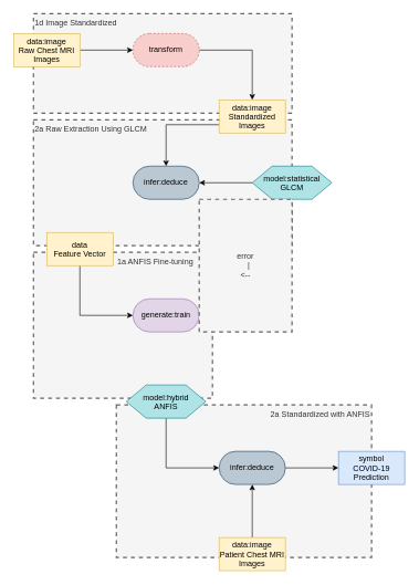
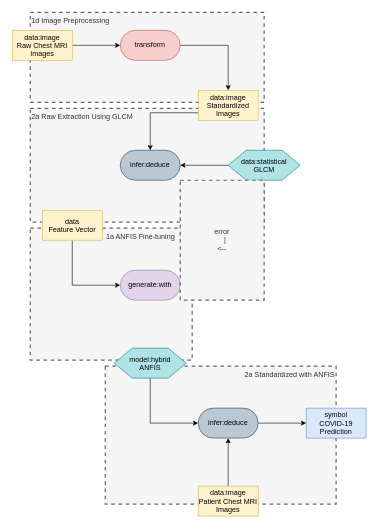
  <mxCell id="0" />
  <mxCell id="1" parent="0" />
  <mxCell id="2" value="2a Standardized with ANFIS" style="text;html=1;align=right;verticalAlign=top;whiteSpace=wrap;rounded=0;dashed=1;fillColor=#f5f5f5;fontColor=#333333;strokeColor=#666666;strokeWidth=2;" name="text" vertex="1" parent="1"><mxGeometry x="175" y="610" width="385" height="230" as="geometry" /></mxCell>
  <mxCell id="3" style="edgeStyle=orthogonalEdgeStyle;rounded=0;orthogonalLoop=1;jettySize=auto;html=1;exitX=0.5;exitY=1;exitDx=0;exitDy=0;entryX=0.5;entryY=0;entryDx=0;entryDy=0;align=right;endArrow=diamond;" edge="1" parent="1" source="18" target="21"><mxGeometry relative="1" as="geometry" /></mxCell>
  <mxCell id="4" value="1a ANFIS Fine-tuning&amp;nbsp;&amp;nbsp;&amp;nbsp;&amp;nbsp;&amp;nbsp;&amp;nbsp;&amp;nbsp;&amp;nbsp; " style="text;html=1;align=right;verticalAlign=top;whiteSpace=wrap;rounded=0;dashed=1;fillColor=#f5f5f5;fontColor=#333333;strokeColor=#666666;strokeWidth=2;" name="text" vertex="1" parent="1"><mxGeometry x="50" y="380" width="270" height="220" as="geometry" /></mxCell>
  <mxCell id="5" value="2a Raw Extraction Using GLCM" style="text;html=1;align=left;verticalAlign=top;whiteSpace=wrap;rounded=0;dashed=1;fillColor=#f5f5f5;fontColor=#333333;strokeColor=#666666;strokeWidth=2;" name="text" vertex="1" parent="1"><mxGeometry x="50" y="180" width="390" height="190" as="geometry" /></mxCell>
- <mxCell id="6" value="1d Image Standardized" style="text;html=1;align=left;verticalAlign=top;whiteSpace=wrap;rounded=0;dashed=1;fillColor=#f5f5f5;fontColor=#333333;strokeColor=#666666;strokeWidth=2;" name="text" vertex="1" parent="1"><mxGeometry x="50" y="20" width="390" height="150" as="geometry" /></mxCell>
+ <mxCell id="6" value="1d Image Preprocessing" style="text;html=1;align=left;verticalAlign=top;whiteSpace=wrap;rounded=0;dashed=1;fillColor=#f5f5f5;fontColor=#333333;strokeColor=#666666;strokeWidth=2;" name="text" vertex="1" parent="1"><mxGeometry x="50" y="20" width="390" height="150" as="geometry" /></mxCell>
  <mxCell id="7" style="edgeStyle=orthogonalEdgeStyle;rounded=0;orthogonalLoop=1;jettySize=auto;html=1;exitX=1;exitY=0.5;exitDx=0;exitDy=0;entryX=0;entryY=0.5;entryDx=0;entryDy=0;" edge="1" parent="1" source="8" target="10"><mxGeometry relative="1" as="geometry" /></mxCell>
  <mxCell id="8" value="data:image&#10;Raw Chest MRI&#10;Images" style="rectangle;fillColor=#fff2cc;strokeColor=#d6b656;" name="data" vertex="1" parent="1"><mxGeometry x="20" y="50" width="100" height="50" as="geometry" /></mxCell>
  <mxCell id="9" style="edgeStyle=orthogonalEdgeStyle;rounded=0;orthogonalLoop=1;jettySize=auto;html=1;exitX=1;exitY=0.5;exitDx=0;exitDy=0;entryX=0.5;entryY=0;entryDx=0;entryDy=0;" edge="1" parent="1" source="10" target="12"><mxGeometry relative="1" as="geometry" /></mxCell>
- <mxCell id="10" value="transform" style="rounded=1;whiteSpace=wrap;html=1;arcSize=50;fillColor=#f8cecc;strokeColor=#b85450;dashed=1;" name="transform" vertex="1" parent="1"><mxGeometry x="200" y="50" width="100" height="50" as="geometry" /></mxCell>
+ <mxCell id="10" value="transform" style="rounded=1;whiteSpace=wrap;html=1;arcSize=50;fillColor=#f8cecc;strokeColor=#b85450;" name="transform" vertex="1" parent="1"><mxGeometry x="200" y="50" width="100" height="50" as="geometry" /></mxCell>
  <mxCell id="11" style="edgeStyle=orthogonalEdgeStyle;rounded=0;orthogonalLoop=1;jettySize=auto;html=1;exitX=0;exitY=0.75;exitDx=0;exitDy=0;entryX=0.5;entryY=0;entryDx=0;entryDy=0;" edge="1" parent="1" source="12" target="13"><mxGeometry relative="1" as="geometry" /></mxCell>
  <mxCell id="12" value="data:image&#10;Standardized&#10;Images" style="rectangle;fillColor=#fff2cc;strokeColor=#d6b656;" name="data" vertex="1" parent="1"><mxGeometry x="330" y="150" width="100" height="50" as="geometry" /></mxCell>
  <mxCell id="13" value="infer:deduce" style="rounded=1;whiteSpace=wrap;html=1;arcSize=50;fillColor=#bac8d3;strokeColor=#23445d;" name="infer:deduce" vertex="1" parent="1"><mxGeometry x="200" y="250" width="100" height="50" as="geometry" /></mxCell>
  <mxCell id="14" style="edgeStyle=orthogonalEdgeStyle;rounded=0;orthogonalLoop=1;jettySize=auto;html=1;entryX=1;entryY=0.5;entryDx=0;entryDy=0;" edge="1" parent="1" source="15" target="13"><mxGeometry relative="1" as="geometry" /></mxCell>
- <mxCell id="15" value="model:statistical&#10;GLCM" style="shape=hexagon;perimeter=hexagonPerimeter2;fillColor=#b0e3e6;strokeColor=#0e8088;" name="model" vertex="1" parent="1"><mxGeometry x="380" y="250" width="120" height="50" as="geometry" /></mxCell>
+ <mxCell id="15" value="data:statistical&#10;GLCM" style="shape=hexagon;perimeter=hexagonPerimeter2;fillColor=#b0e3e6;strokeColor=#0e8088;" name="model" vertex="1" parent="1"><mxGeometry x="380" y="250" width="120" height="50" as="geometry" /></mxCell>
  <mxCell id="16" style="edgeStyle=orthogonalEdgeStyle;rounded=0;orthogonalLoop=1;jettySize=auto;html=1;exitX=0.5;exitY=1;exitDx=0;exitDy=0;entryX=0;entryY=0.5;entryDx=0;entryDy=0;" edge="1" parent="1" source="17" target="18"><mxGeometry relative="1" as="geometry" /></mxCell>
  <mxCell id="17" value="data&#10;Feature Vector" style="rectangle;fillColor=#fff2cc;strokeColor=#d6b656;" name="data" vertex="1" parent="1"><mxGeometry x="70" y="350" width="100" height="50" as="geometry" /></mxCell>
- <mxCell id="18" value="generate:train" style="rounded=1;whiteSpace=wrap;html=1;arcSize=50;fillColor=#e1d5e7;strokeColor=#9673a6;" name="generate:train" vertex="1" parent="1"><mxGeometry x="200" y="450" width="100" height="50" as="geometry" /></mxCell>
+ <mxCell id="18" value="generate:with" style="rounded=1;whiteSpace=wrap;html=1;arcSize=50;fillColor=#e1d5e7;strokeColor=#9673a6;" name="generate:train" vertex="1" parent="1"><mxGeometry x="200" y="450" width="100" height="50" as="geometry" /></mxCell>
  <mxCell id="19" value="&lt;div&gt;error&lt;/div&gt;&lt;div&gt;&amp;nbsp;&amp;nbsp; |&lt;/div&gt;&lt;div&gt;&amp;lt;--&lt;/div&gt;" style="text;html=1;align=center;verticalAlign=middle;whiteSpace=wrap;rounded=0;dashed=1;fillColor=#f5f5f5;fontColor=#333333;strokeColor=#666666;strokeWidth=2;" name="text" vertex="1" parent="1"><mxGeometry x="300" y="300" width="140" height="200" as="geometry" /></mxCell>
  <mxCell id="20" style="edgeStyle=orthogonalEdgeStyle;rounded=0;orthogonalLoop=1;jettySize=auto;html=1;exitX=0.5;exitY=1;exitDx=0;exitDy=0;entryX=0;entryY=0.5;entryDx=0;entryDy=0;" edge="1" parent="1" source="21" target="23"><mxGeometry relative="1" as="geometry" /></mxCell>
  <mxCell id="21" value="model:hybrid&#10;ANFIS" style="shape=hexagon;perimeter=hexagonPerimeter2;fillColor=#b0e3e6;strokeColor=#0e8088;" name="model" vertex="1" parent="1"><mxGeometry x="190" y="580" width="120" height="50" as="geometry" /></mxCell>
  <mxCell id="22" style="edgeStyle=orthogonalEdgeStyle;rounded=0;orthogonalLoop=1;jettySize=auto;html=1;exitX=1;exitY=0.5;exitDx=0;exitDy=0;entryX=0;entryY=0.5;entryDx=0;entryDy=0;" edge="1" parent="1" source="23" target="26"><mxGeometry relative="1" as="geometry" /></mxCell>
  <mxCell id="23" value="infer:deduce" style="rounded=1;whiteSpace=wrap;html=1;arcSize=50;fillColor=#bac8d3;strokeColor=#23445d;" name="infer:deduce" vertex="1" parent="1"><mxGeometry x="330" y="680" width="100" height="50" as="geometry" /></mxCell>
  <mxCell id="24" style="edgeStyle=orthogonalEdgeStyle;rounded=0;orthogonalLoop=1;jettySize=auto;html=1;entryX=0.5;entryY=1;entryDx=0;entryDy=0;" edge="1" parent="1" source="25" target="23"><mxGeometry relative="1" as="geometry" /></mxCell>
  <mxCell id="25" value="data:image&#10;Patient Chest MRI&#10;Images" style="rectangle;fillColor=#fff2cc;strokeColor=#d6b656;" name="data" vertex="1" parent="1"><mxGeometry x="330" y="810" width="100" height="50" as="geometry" /></mxCell>
  <mxCell id="26" value="symbol&#10;COVID-19&#10;Prediction" style="rectangle;fillColor=#dae8fc;strokeColor=#6c8ebf;" name="symbol" vertex="1" parent="1"><mxGeometry x="510" y="680" width="100" height="50" as="geometry" /></mxCell>
